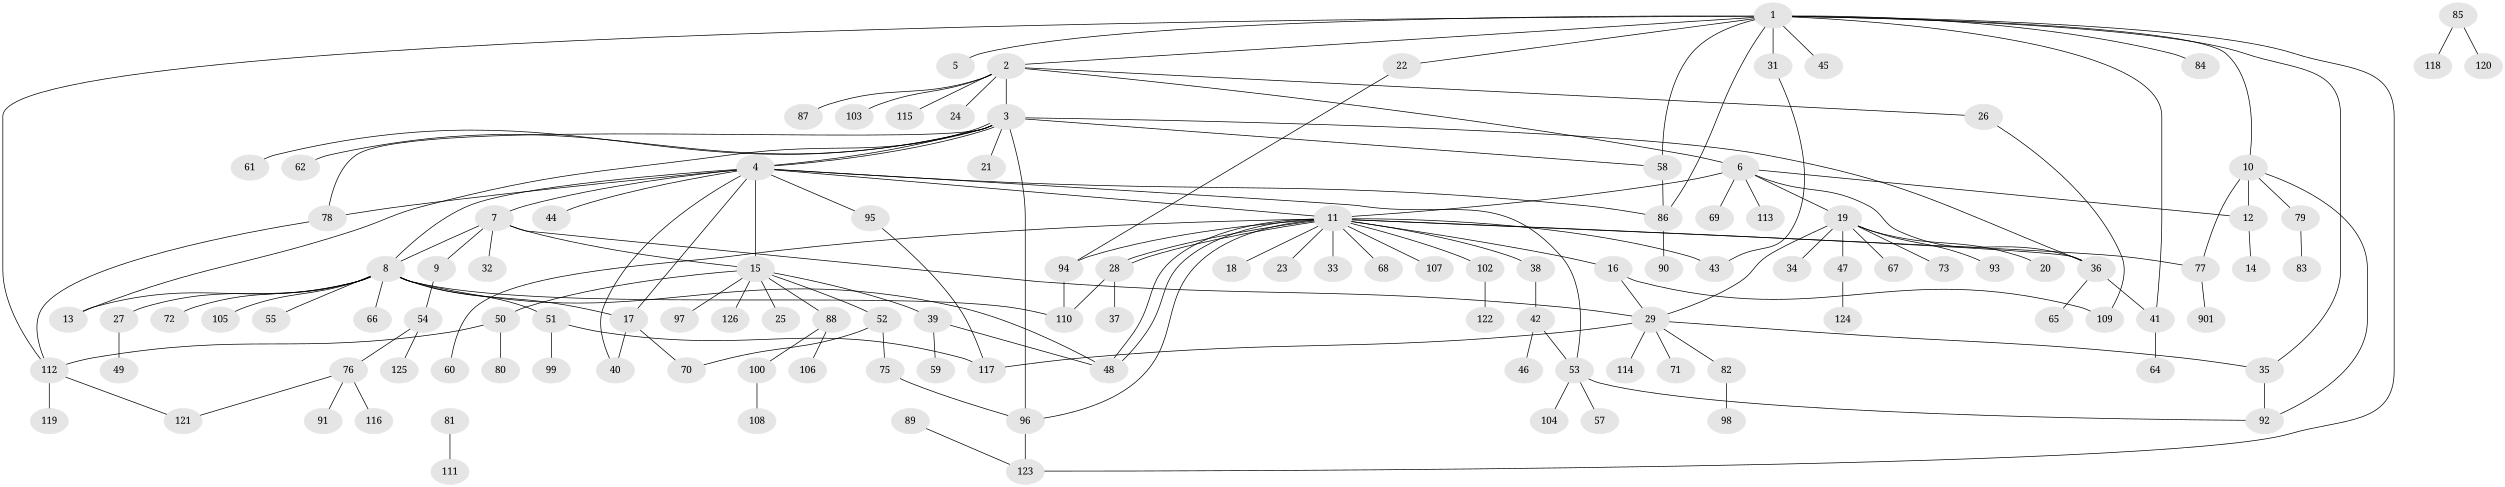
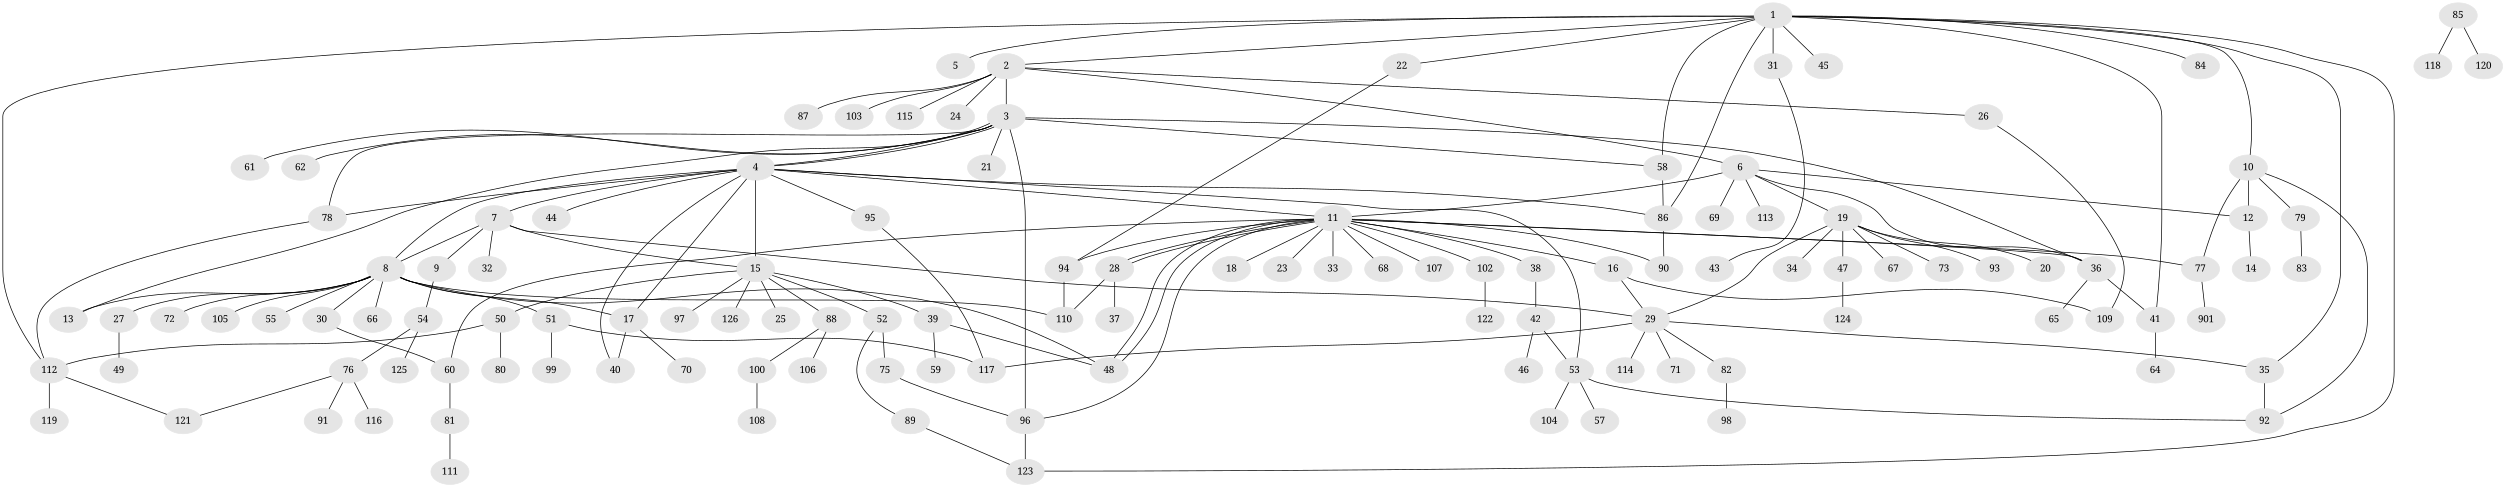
  graph {
    fontname="Noto Serif"
    node [color=gray90 fontname="Noto Serif" style=filled]
    edge [fontname="Noto Serif"]
    1
    2
    5
    10
    22
    31
    35
    41
    45
    58
    84
    86
    112
    123
    3
    6
    24
    26
    87
    103
    115
    12
    77
    79
    92
    94
    43
    64
    78
    90
    121
    119
    4
    13
    21
    36
    61
    62
    96
    11
    19
    69
    113
    109
    7
    8
    15
    17
    40
    44
    53
    95
    65
    9
    29
    32
    27
+   30
    48
    51
    55
    66
    72
    105
    110
    16
    18
    23
    28
    33
    38
    60
    68
    102
    107
    25
    39
    50
    52
    88
    97
    126
    70
    57
    104
    117
    14
    20
    34
    47
    67
    73
    93
    54
    71
    82
    114
    49
    99
    76
    125
    n102 [label=901]
    83
    100
    108
    37
    42
    81
    122
    59
    80
    75
    89
    106
    124
    98
    46
    91
    116
    111
    85
    118
    120
    1 -- 2
    1 -- 5
    1 -- 10
    1 -- 22
    1 -- 31
    1 -- 35
    1 -- 41
    1 -- 45
    1 -- 58
    1 -- 84
    1 -- 86
    1 -- 112
    1 -- 123
    2 -- 3
    2 -- 6
    2 -- 24
    2 -- 26
    2 -- 87
    2 -- 103
    2 -- 115
    10 -- 12
    10 -- 77
    10 -- 79
    10 -- 92
    22 -- 94
    31 -- 43
    35 -- 92
    41 -- 64
    58 -- 86
    86 -- 90
    112 -- 121
    112 -- 119
    3 -- 58
    3 -- 78
    3 -- 4
    3 -- 4
    3 -- 13
    3 -- 21
    3 -- 36
    3 -- 61
    3 -- 62
    3 -- 96
    6 -- 12
    6 -- 36
    6 -- 11
    6 -- 19
    6 -- 69
    6 -- 113
    26 -- 109
    12 -- 14
    77 -- n102
    79 -- 83
    94 -- 110
    78 -- 112
    4 -- 86
    4 -- 78
    4 -- 11
    4 -- 7
    4 -- 8
    4 -- 15
    4 -- 17
    4 -- 40
    4 -- 44
    4 -- 53
    4 -- 95
    36 -- 41
    36 -- 65
    96 -- 123
    11 -- 77
    11 -- 94
-   11 -- 43
+   11 -- 90
    11 -- 36
    11 -- 96
    11 -- 48
    11 -- 48
    11 -- 16
    11 -- 18
    11 -- 23
    11 -- 28
    11 -- 28
    11 -- 33
    11 -- 38
    11 -- 60
    11 -- 68
    11 -- 102
    11 -- 107
    19 -- 29
    19 -- 20
    19 -- 34
    19 -- 47
    19 -- 67
    19 -- 73
    19 -- 93
    7 -- 8
    7 -- 15
    7 -- 9
    7 -- 29
    7 -- 32
    8 -- 13
    8 -- 17
    8 -- 27
+   8 -- 30
    8 -- 48
    8 -- 51
    8 -- 55
    8 -- 66
    8 -- 72
    8 -- 105
    8 -- 110
    15 -- 25
    15 -- 39
    15 -- 50
    15 -- 52
    15 -- 88
    15 -- 97
    15 -- 126
    17 -- 40
    17 -- 70
    53 -- 92
    53 -- 57
    53 -- 104
    95 -- 117
    9 -- 54
    29 -- 35
    29 -- 117
    29 -- 71
    29 -- 82
    29 -- 114
    27 -- 49
+   30 -- 60
    51 -- 117
    51 -- 99
    16 -- 109
    16 -- 29
    28 -- 110
    28 -- 37
    38 -- 42
+   60 -- 81
    102 -- 122
    39 -- 48
    39 -- 59
    50 -- 112
    50 -- 80
    52 -- 75
-   52 -- 70
+   52 -- 89
    88 -- 100
    88 -- 106
    47 -- 124
    54 -- 76
    54 -- 125
    82 -- 98
    76 -- 121
    76 -- 91
    76 -- 116
    100 -- 108
    42 -- 53
    42 -- 46
    81 -- 111
    75 -- 96
    89 -- 123
    85 -- 118
    85 -- 120
  }
